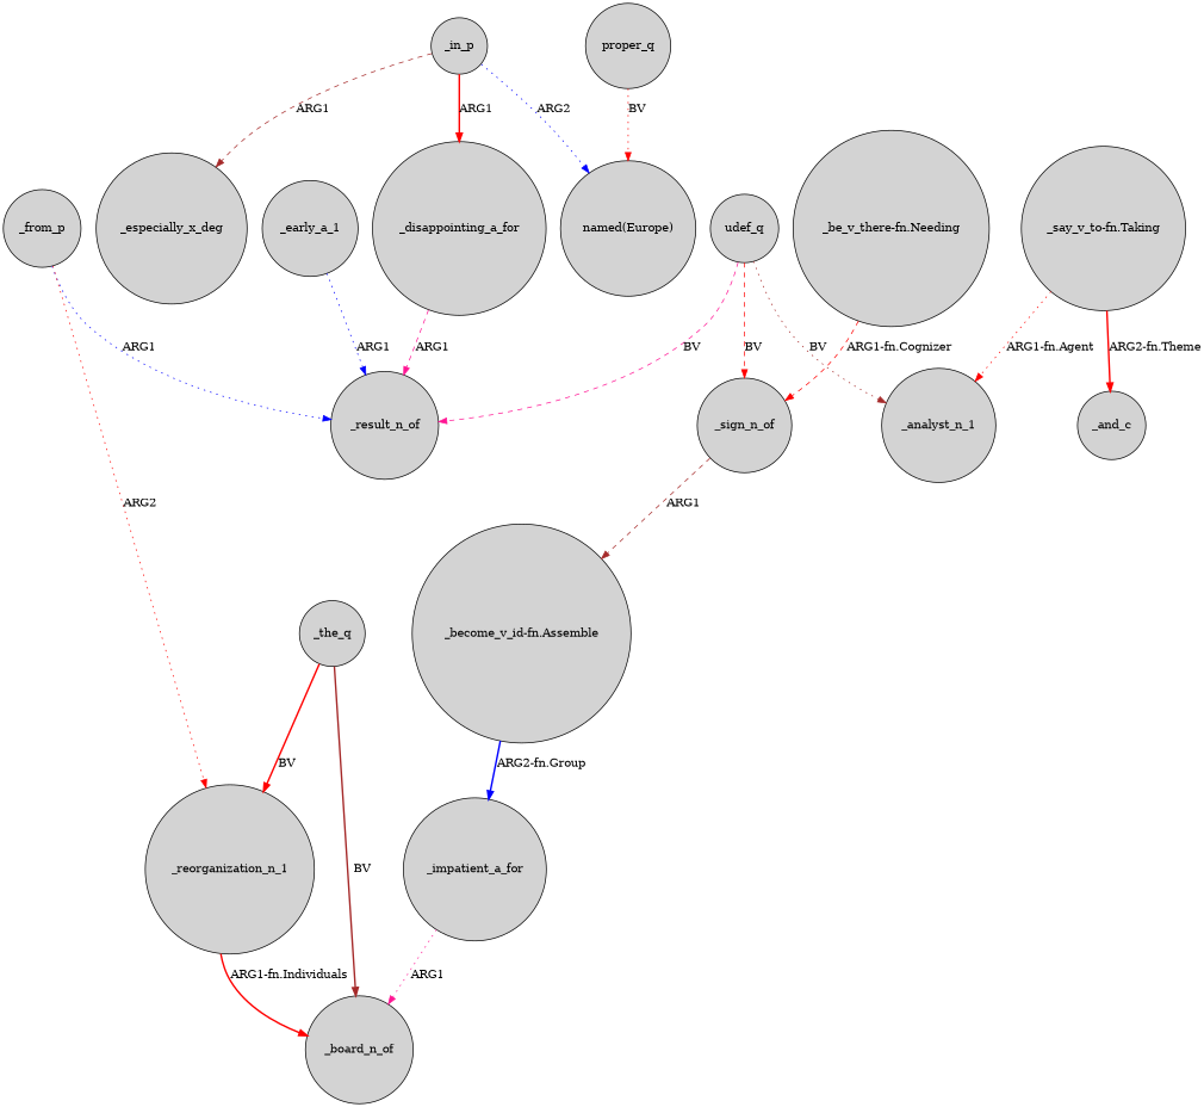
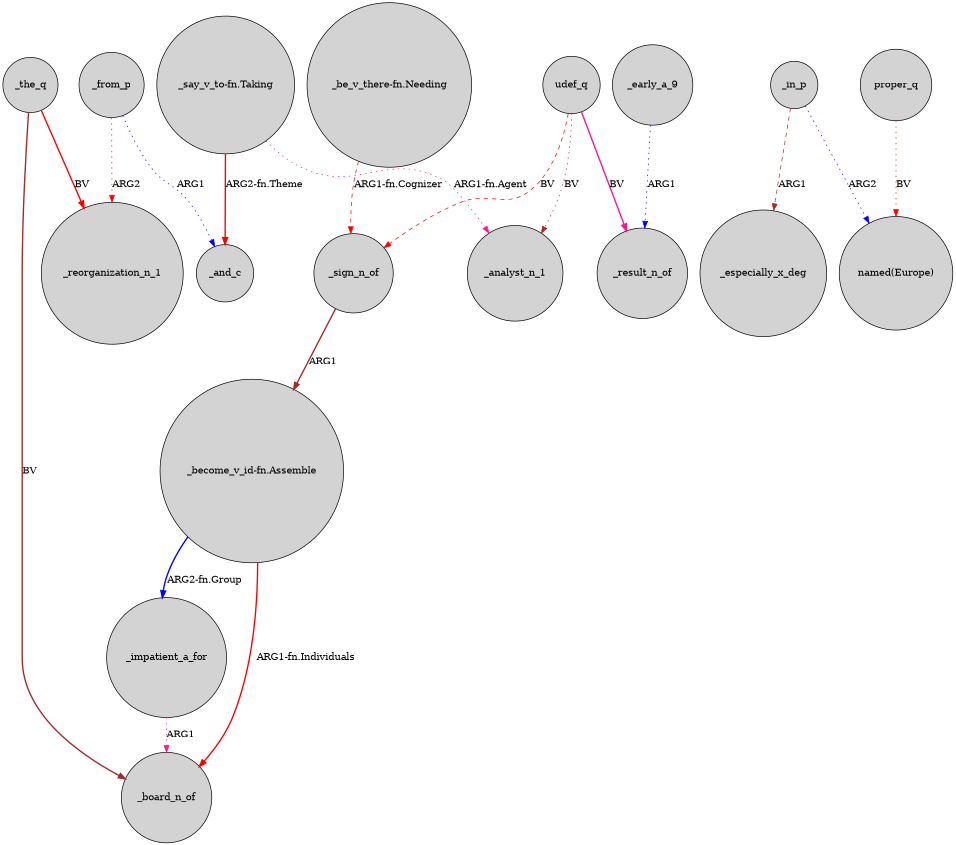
  digraph {
    node [shape=circle style=filled]
    edge [color=red style=dotted]
    udef_q
    _sign_n_of
    _analyst_n_1
    _result_n_of
    "_become_v_id-fn.Assemble"
    _board_n_of
    _impatient_a_for
    _in_p
    "named(Europe)"
-   _disappointing_a_for
    _especially_x_deg
    "_say_v_to-fn.Taking"
    _and_c
    proper_q
-   _early_a_1
+   _early_a_1 [label=_early_a_9]
    "_be_v_there-fn.Needing"
    _the_q
    _reorganization_n_1
    _from_p
    udef_q -> _sign_n_of [label=BV style=dashed]
    udef_q -> _analyst_n_1 [color=brown label=BV]
-   udef_q -> _result_n_of [color=deeppink label=BV style=dashed]
-   _sign_n_of -> "_become_v_id-fn.Assemble" [color=brown label=ARG1 style=dashed]
-   _reorganization_n_1 -> _board_n_of [label="ARG1-fn.Individuals" style=bold]
+   udef_q -> _result_n_of [color=deeppink label=BV style=bold]
+   _sign_n_of -> "_become_v_id-fn.Assemble" [color=brown label=ARG1 style=bold]
+   "_become_v_id-fn.Assemble" -> _board_n_of [label="ARG1-fn.Individuals" style=bold]
    "_become_v_id-fn.Assemble" -> _impatient_a_for [color=blue label="ARG2-fn.Group" style=bold]
    _impatient_a_for -> _board_n_of [color=deeppink label=ARG1]
    _in_p -> "named(Europe)" [color=blue label=ARG2]
-   _in_p -> _disappointing_a_for [label=ARG1 style=bold]
    _in_p -> _especially_x_deg [color=brown label=ARG1 style=dashed]
-   _disappointing_a_for -> _result_n_of [color=deeppink label=ARG1 style=dashed]
-   "_say_v_to-fn.Taking" -> _analyst_n_1 [label="ARG1-fn.Agent"]
+   "_say_v_to-fn.Taking" -> _analyst_n_1 [color=deeppink label="ARG1-fn.Agent"]
    "_say_v_to-fn.Taking" -> _and_c [label="ARG2-fn.Theme" style=bold]
    proper_q -> "named(Europe)" [label=BV]
    _early_a_1 -> _result_n_of [color=blue label=ARG1]
    "_be_v_there-fn.Needing" -> _sign_n_of [label="ARG1-fn.Cognizer" style=dashed]
    _the_q -> _board_n_of [color=brown label=BV style=bold]
    _the_q -> _reorganization_n_1 [label=BV style=bold]
-   _from_p -> _result_n_of [color=blue label=ARG1]
+   _from_p -> _and_c [color=blue label=ARG1]
    _from_p -> _reorganization_n_1 [label=ARG2]
  }
